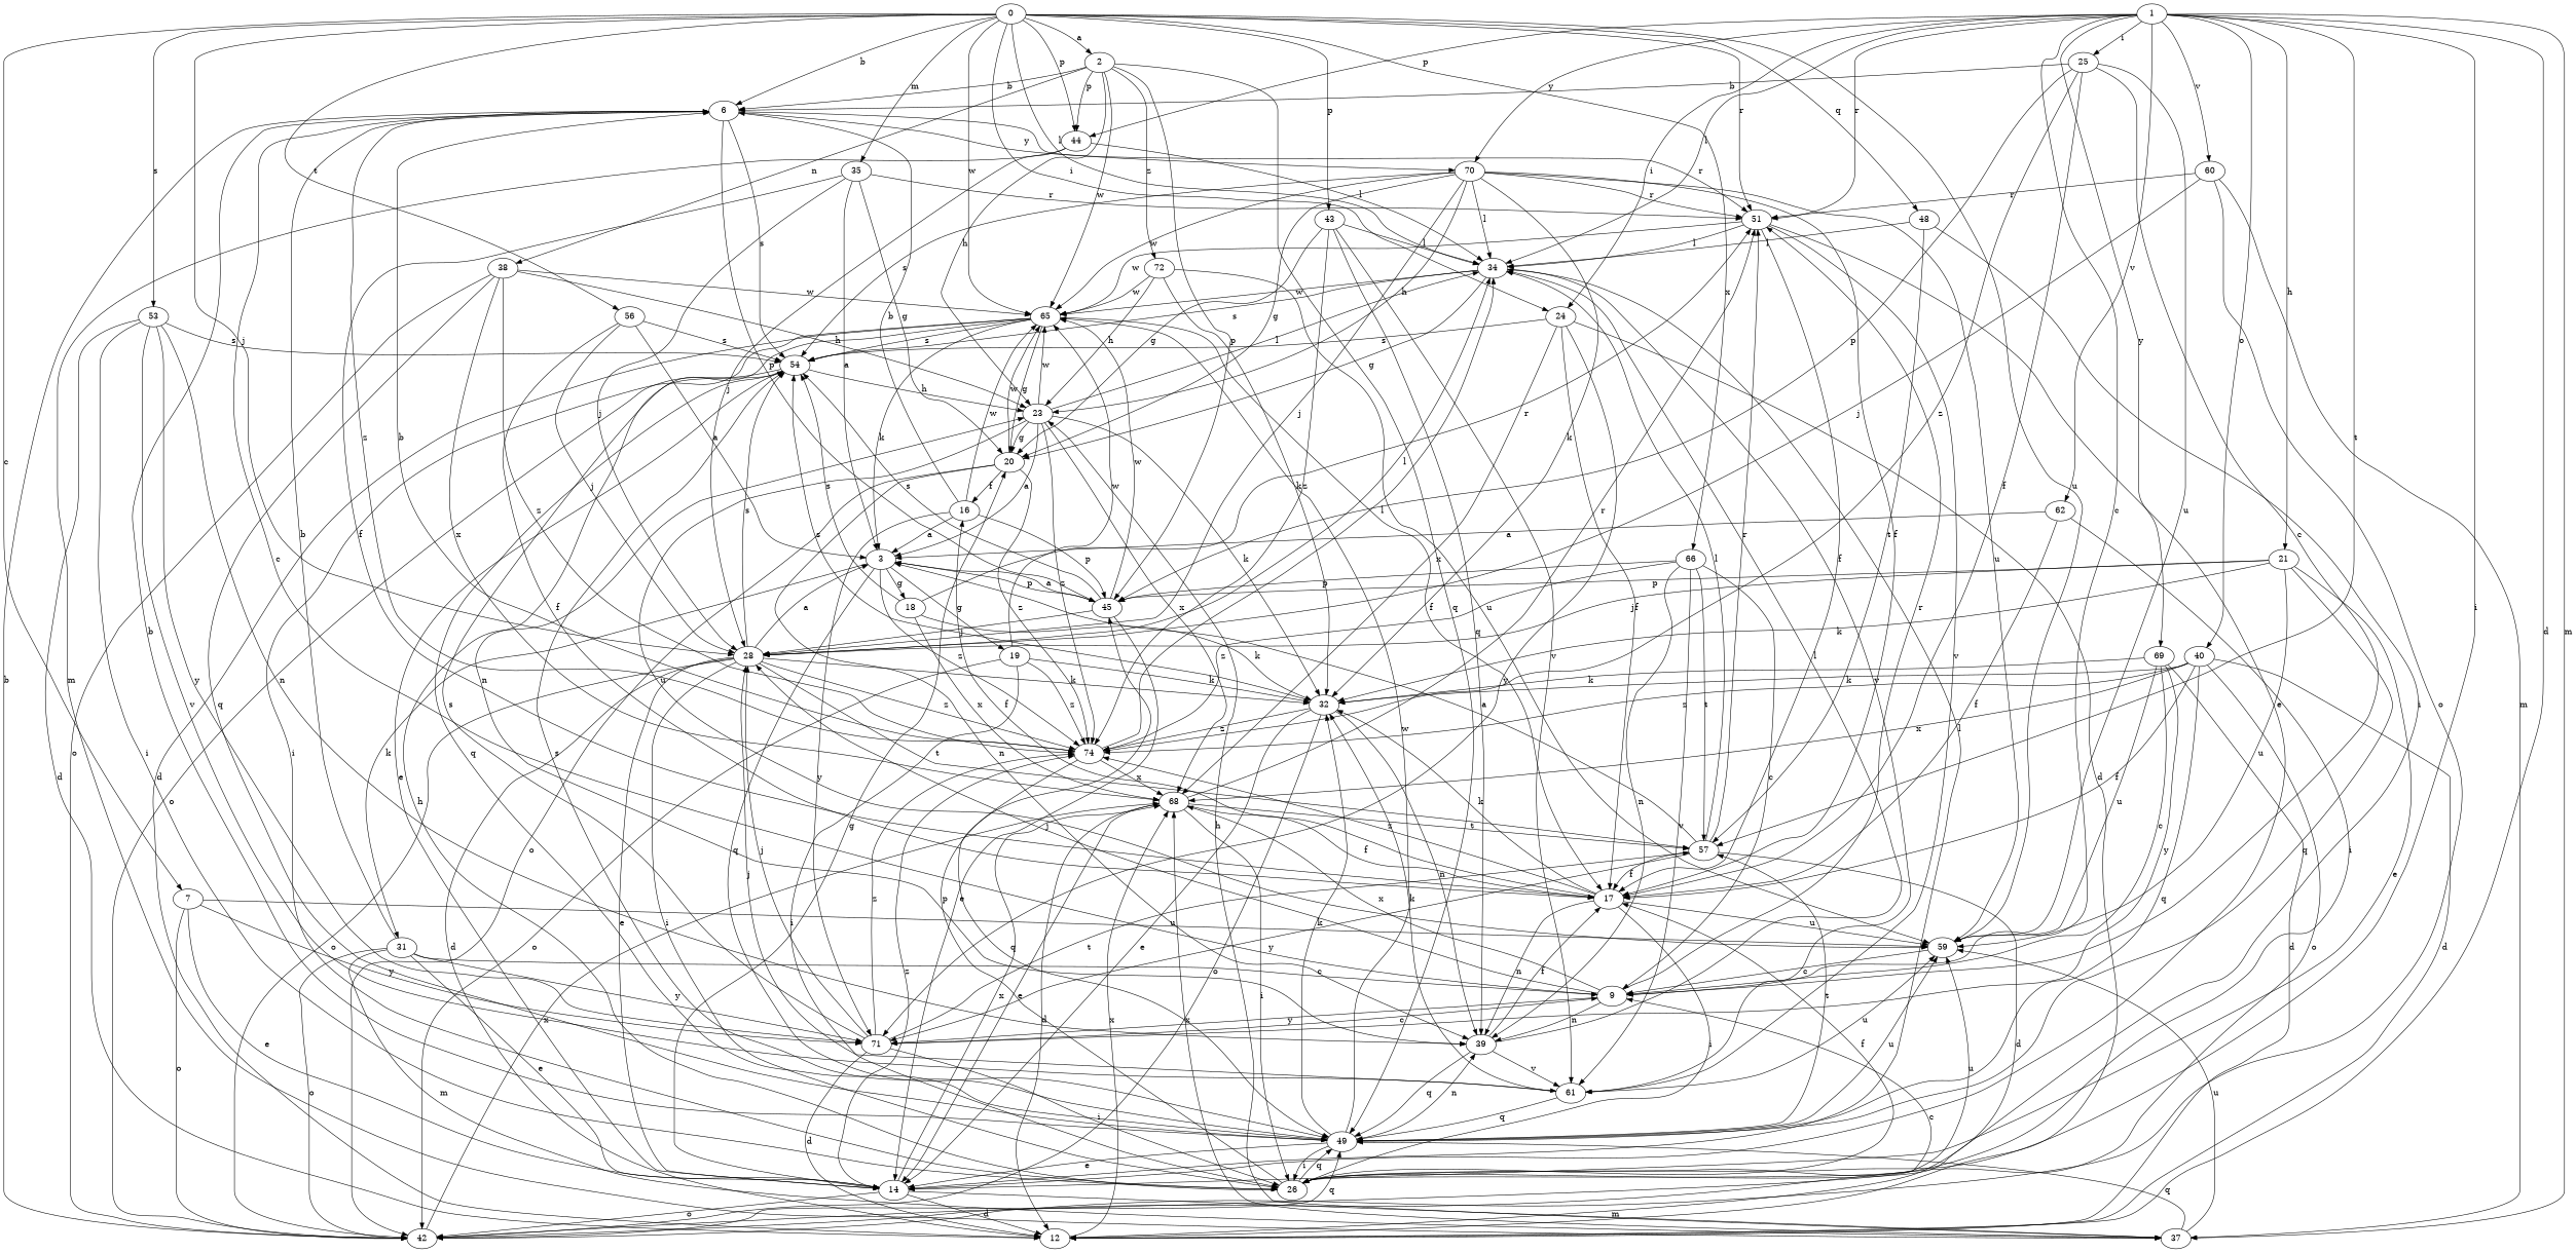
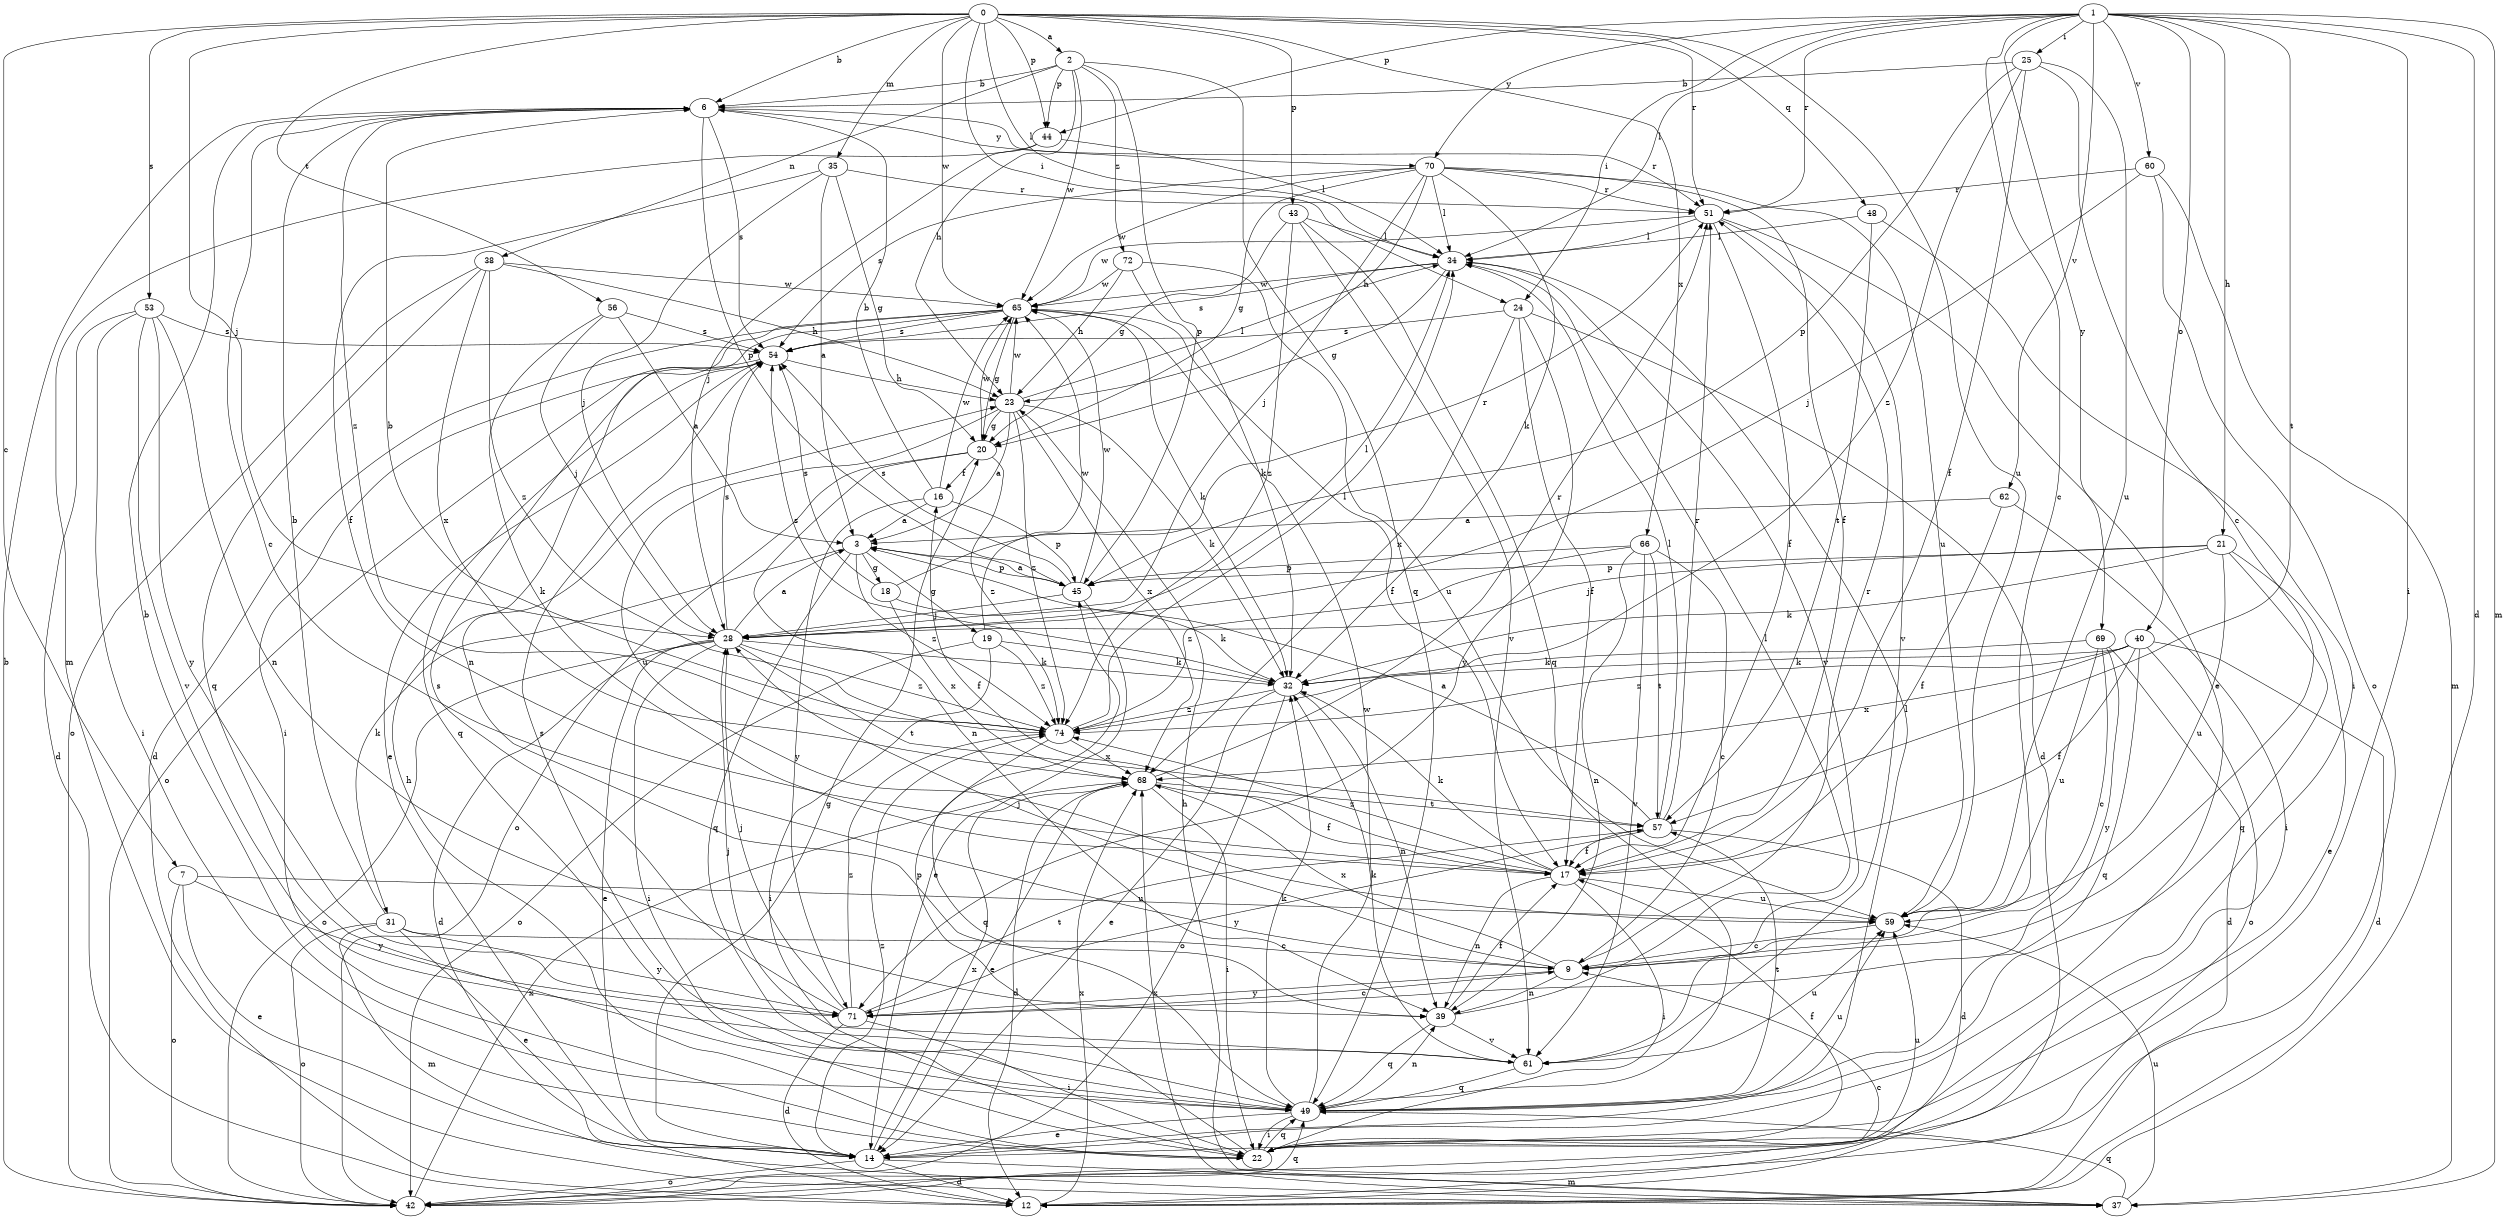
  strict digraph {
    0
    2
    6
    7
    24
    28
    34
    35
    43
    44
    48
    51
    53
    56
    59
    65
    66
    23
    38
    45
    49
    72
    9
    70
    74
    54
    14
    42
    71
    12
    68
    17
-   26
+   26 [label=22]
    57
    3
    32
    20
    n38 [label=61]
    37
    39
    1
    21
    25
    40
    60
    62
    69
    18
    19
    31
    16
    0 -> 2 [label=a]
    0 -> 6 [label=b]
    0 -> 7 [label=c]
    0 -> 24 [label=i]
    0 -> 28 [label=j]
    0 -> 34 [label=l]
    0 -> 35 [label=m]
    0 -> 43 [label=p]
    0 -> 44 [label=p]
    0 -> 48 [label=q]
    0 -> 51 [label=r]
    0 -> 53 [label=s]
    0 -> 56 [label=t]
    0 -> 59 [label=u]
    0 -> 65 [label=w]
    0 -> 66 [label=x]
    2 -> 6 [label=b]
    2 -> 44 [label=p]
    2 -> 65 [label=w]
    2 -> 23 [label=h]
    2 -> 38 [label=n]
    2 -> 45 [label=p]
    2 -> 49 [label=q]
    2 -> 72 [label=z]
    6 -> 51 [label=r]
    6 -> 45 [label=p]
    6 -> 9 [label=c]
    6 -> 70 [label=y]
    6 -> 74 [label=z]
    6 -> 54 [label=s]
    7 -> 59 [label=u]
    7 -> 14 [label=e]
    7 -> 42 [label=o]
    7 -> 71 [label=y]
    24 -> 54 [label=s]
    24 -> 71 [label=y]
    24 -> 12 [label=d]
    24 -> 68 [label=x]
    24 -> 17 [label=f]
    28 -> 34 [label=l]
    28 -> 74 [label=z]
    28 -> 54 [label=s]
    28 -> 14 [label=e]
    28 -> 42 [label=o]
    28 -> 12 [label=d]
    28 -> 26 [label=i]
    28 -> 57 [label=t]
    28 -> 3 [label=a]
    28 -> 32 [label=k]
    34 -> 65 [label=w]
    34 -> 54 [label=s]
    34 -> 20 [label=g]
    34 -> n38 [label=v]
    35 -> 28 [label=j]
    35 -> 51 [label=r]
    35 -> 17 [label=f]
    35 -> 3 [label=a]
    35 -> 20 [label=g]
    43 -> 34 [label=l]
-   43 -> 39 [label=q]
+   43 -> 49 [label=q]
    43 -> 74 [label=z]
    43 -> 20 [label=g]
    43 -> n38 [label=v]
    44 -> 28 [label=j]
    44 -> 34 [label=l]
    44 -> 37 [label=m]
    48 -> 34 [label=l]
    48 -> 26 [label=i]
    48 -> 57 [label=t]
    51 -> 34 [label=l]
    51 -> 65 [label=w]
    51 -> 14 [label=e]
    51 -> 17 [label=f]
    51 -> n38 [label=v]
    53 -> 54 [label=s]
    53 -> 71 [label=y]
    53 -> 12 [label=d]
    53 -> 26 [label=i]
    53 -> n38 [label=v]
    53 -> 39 [label=n]
    56 -> 28 [label=j]
    56 -> 54 [label=s]
-   56 -> 17 [label=f]
+   56 -> 17 [label=k]
    56 -> 3 [label=a]
    59 -> 9 [label=c]
    65 -> 54 [label=s]
    65 -> 12 [label=d]
    65 -> 17 [label=f]
    65 -> 26 [label=i]
-   65 -> 3 [label=k]
+   65 -> 32 [label=k]
    65 -> 20 [label=g]
    65 -> 39 [label=n]
    66 -> 45 [label=p]
    66 -> 9 [label=c]
    66 -> 74 [label=z]
    66 -> 57 [label=t]
    66 -> n38 [label=v]
    66 -> 39 [label=n]
    23 -> 34 [label=l]
    23 -> 59 [label=u]
    23 -> 65 [label=w]
    23 -> 74 [label=z]
    23 -> 68 [label=x]
    23 -> 3 [label=a]
    23 -> 32 [label=k]
    23 -> 20 [label=g]
    38 -> 65 [label=w]
    38 -> 23 [label=h]
    38 -> 49 [label=q]
    38 -> 74 [label=z]
    38 -> 42 [label=o]
    38 -> 68 [label=x]
    45 -> 28 [label=j]
    45 -> 65 [label=w]
    45 -> 54 [label=s]
    45 -> 14 [label=e]
    45 -> 3 [label=a]
    49 -> 6 [label=b]
    49 -> 59 [label=u]
    49 -> 65 [label=w]
    49 -> 54 [label=s]
    49 -> 14 [label=e]
    49 -> 26 [label=i]
    49 -> 57 [label=t]
    49 -> 32 [label=k]
    49 -> 39 [label=n]
    72 -> 59 [label=u]
    72 -> 65 [label=w]
    72 -> 23 [label=h]
    72 -> 32 [label=k]
    9 -> 28 [label=j]
    9 -> 51 [label=r]
    9 -> 71 [label=y]
    9 -> 68 [label=x]
    9 -> 39 [label=n]
    70 -> 28 [label=j]
    70 -> 34 [label=l]
    70 -> 51 [label=r]
    70 -> 59 [label=u]
    70 -> 65 [label=w]
    70 -> 23 [label=h]
    70 -> 54 [label=s]
    70 -> 17 [label=f]
    70 -> 32 [label=k]
    70 -> 20 [label=g]
    74 -> 6 [label=b]
    74 -> 34 [label=l]
    74 -> 49 [label=q]
    74 -> 68 [label=x]
    54 -> 23 [label=h]
    54 -> 49 [label=q]
    54 -> 14 [label=e]
    54 -> 42 [label=o]
    14 -> 34 [label=l]
    14 -> 74 [label=z]
    14 -> 42 [label=o]
    14 -> 12 [label=d]
    14 -> 68 [label=x]
    14 -> 20 [label=g]
    14 -> 37 [label=m]
    42 -> 6 [label=b]
    42 -> 49 [label=q]
    42 -> 9 [label=c]
    42 -> 68 [label=x]
    71 -> 28 [label=j]
    71 -> 9 [label=c]
    71 -> 74 [label=z]
    71 -> 54 [label=s]
    71 -> 12 [label=d]
    71 -> 26 [label=i]
    71 -> 57 [label=t]
    12 -> 68 [label=x]
    68 -> 51 [label=r]
    68 -> 14 [label=e]
    68 -> 12 [label=d]
    68 -> 17 [label=f]
    68 -> 26 [label=i]
    68 -> 57 [label=t]
    17 -> 59 [label=u]
    17 -> 74 [label=z]
    17 -> 26 [label=i]
    17 -> 32 [label=k]
    17 -> 39 [label=n]
    17 -> 16 [label=f]
    26 -> 59 [label=u]
    26 -> 23 [label=h]
    26 -> 45 [label=p]
    26 -> 49 [label=q]
    26 -> 17 [label=f]
    57 -> 34 [label=l]
    57 -> 51 [label=r]
    57 -> 71 [label=y]
    57 -> 12 [label=d]
    57 -> 17 [label=f]
    57 -> 3 [label=a]
    3 -> 45 [label=p]
    3 -> 49 [label=q]
    3 -> 74 [label=z]
    3 -> 18 [label=g]
    3 -> 19 [label=g]
    3 -> 31 [label=k]
    32 -> 74 [label=z]
    32 -> 54 [label=s]
    32 -> 14 [label=e]
    32 -> 42 [label=o]
    32 -> 39 [label=n]
    20 -> 65 [label=w]
    20 -> 74 [label=z]
    20 -> 42 [label=o]
    20 -> 39 [label=n]
    20 -> 16 [label=f]
    n38 -> 28 [label=j]
    n38 -> 59 [label=u]
    n38 -> 49 [label=q]
    n38 -> 32 [label=k]
    37 -> 59 [label=u]
    37 -> 23 [label=h]
    37 -> 49 [label=q]
    37 -> 68 [label=x]
    39 -> 34 [label=l]
    39 -> 49 [label=q]
    39 -> 17 [label=f]
    39 -> n38 [label=v]
    1 -> 24 [label=i]
    1 -> 34 [label=l]
    1 -> 44 [label=p]
    1 -> 51 [label=r]
    1 -> 9 [label=c]
    1 -> 70 [label=y]
    1 -> 12 [label=d]
    1 -> 26 [label=i]
    1 -> 57 [label=t]
    1 -> 37 [label=m]
    1 -> 21 [label=h]
    1 -> 25 [label=i]
    1 -> 40 [label=o]
    1 -> 60 [label=v]
    1 -> 62 [label=v]
    1 -> 69 [label=y]
    21 -> 28 [label=j]
    21 -> 59 [label=u]
    21 -> 45 [label=p]
    21 -> 49 [label=q]
    21 -> 14 [label=e]
    21 -> 32 [label=k]
    25 -> 6 [label=b]
    25 -> 59 [label=u]
    25 -> 45 [label=p]
    25 -> 9 [label=c]
    25 -> 74 [label=z]
    25 -> 17 [label=f]
    40 -> 49 [label=q]
    40 -> 74 [label=z]
    40 -> 42 [label=o]
    40 -> 12 [label=d]
    40 -> 68 [label=x]
    40 -> 17 [label=f]
    40 -> 32 [label=k]
    60 -> 28 [label=j]
    60 -> 51 [label=r]
    60 -> 42 [label=o]
    60 -> 37 [label=m]
    62 -> 17 [label=f]
    62 -> 26 [label=i]
    62 -> 3 [label=a]
    69 -> 59 [label=u]
    69 -> 9 [label=c]
    69 -> 71 [label=y]
    69 -> 12 [label=d]
    69 -> 32 [label=k]
    18 -> 51 [label=r]
    18 -> 54 [label=s]
    18 -> 68 [label=x]
    18 -> 32 [label=k]
    19 -> 65 [label=w]
    19 -> 74 [label=z]
    19 -> 42 [label=o]
    19 -> 26 [label=i]
    19 -> 32 [label=k]
    31 -> 6 [label=b]
    31 -> 9 [label=c]
    31 -> 14 [label=e]
    31 -> 42 [label=o]
    31 -> 71 [label=y]
    31 -> 37 [label=m]
    16 -> 6 [label=b]
    16 -> 65 [label=w]
    16 -> 45 [label=p]
    16 -> 71 [label=y]
    16 -> 3 [label=a]
  }
